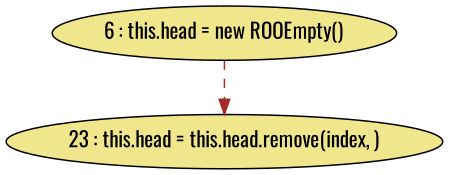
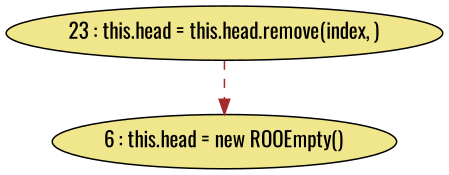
  digraph {
    fontname=Oswald
    node [style=filled fillcolor=khaki fontname=Oswald]
    "6 : this.head = new ROOEmpty()"
    "23 : this.head = this.head.remove(index, )"
-   "6 : this.head = new ROOEmpty()" -> "23 : this.head = this.head.remove(index, )" [style=dashed color=brown fontname=Oswald]
+   "23 : this.head = this.head.remove(index, )" -> "6 : this.head = new ROOEmpty()" [style=dashed color=brown fontname=Oswald]
  }
